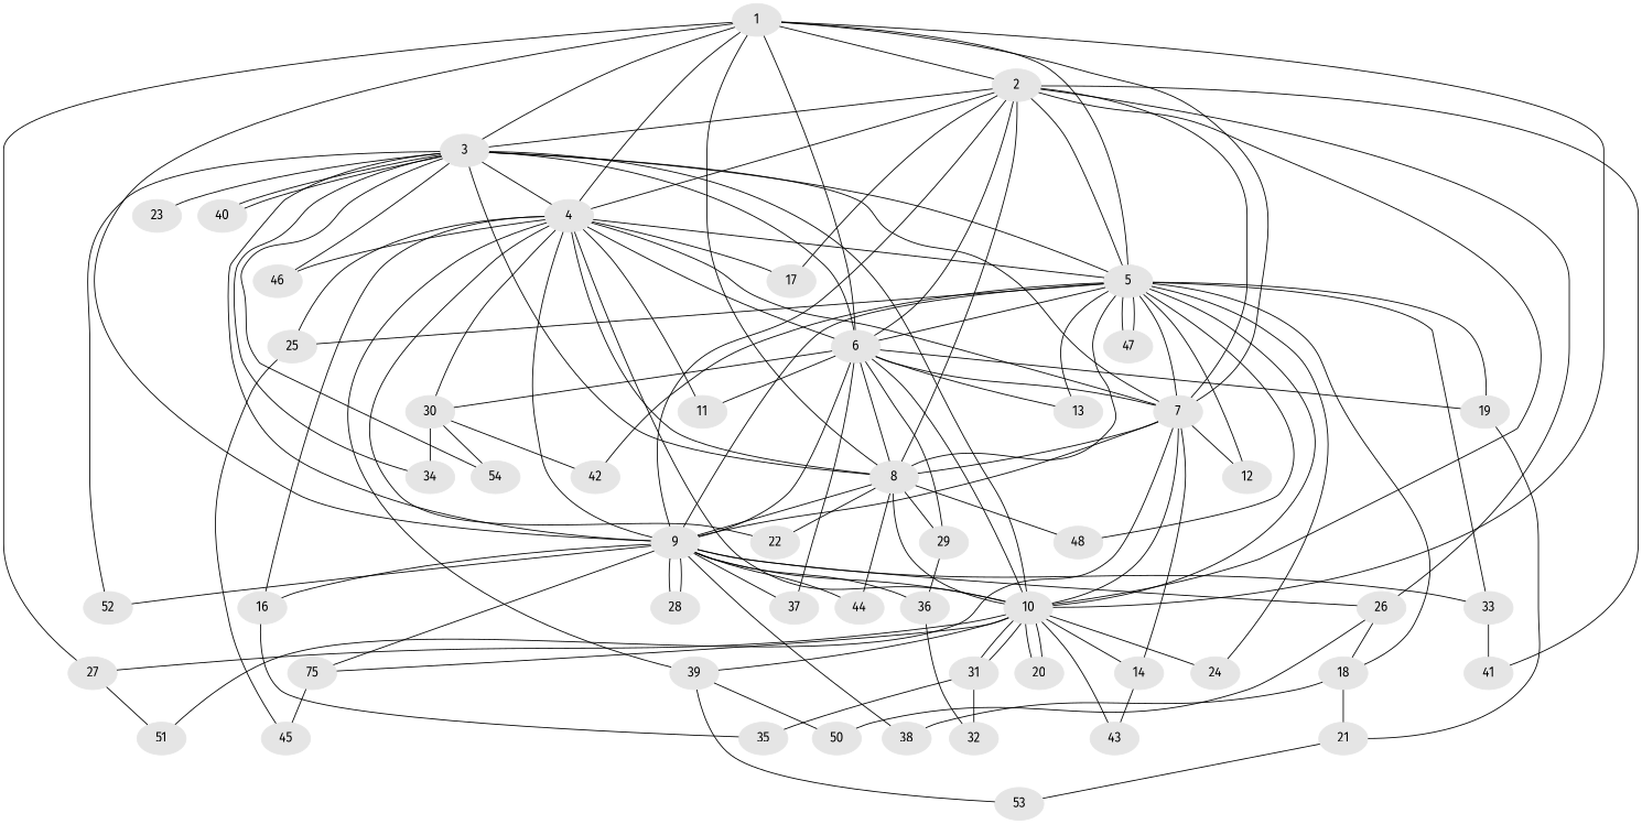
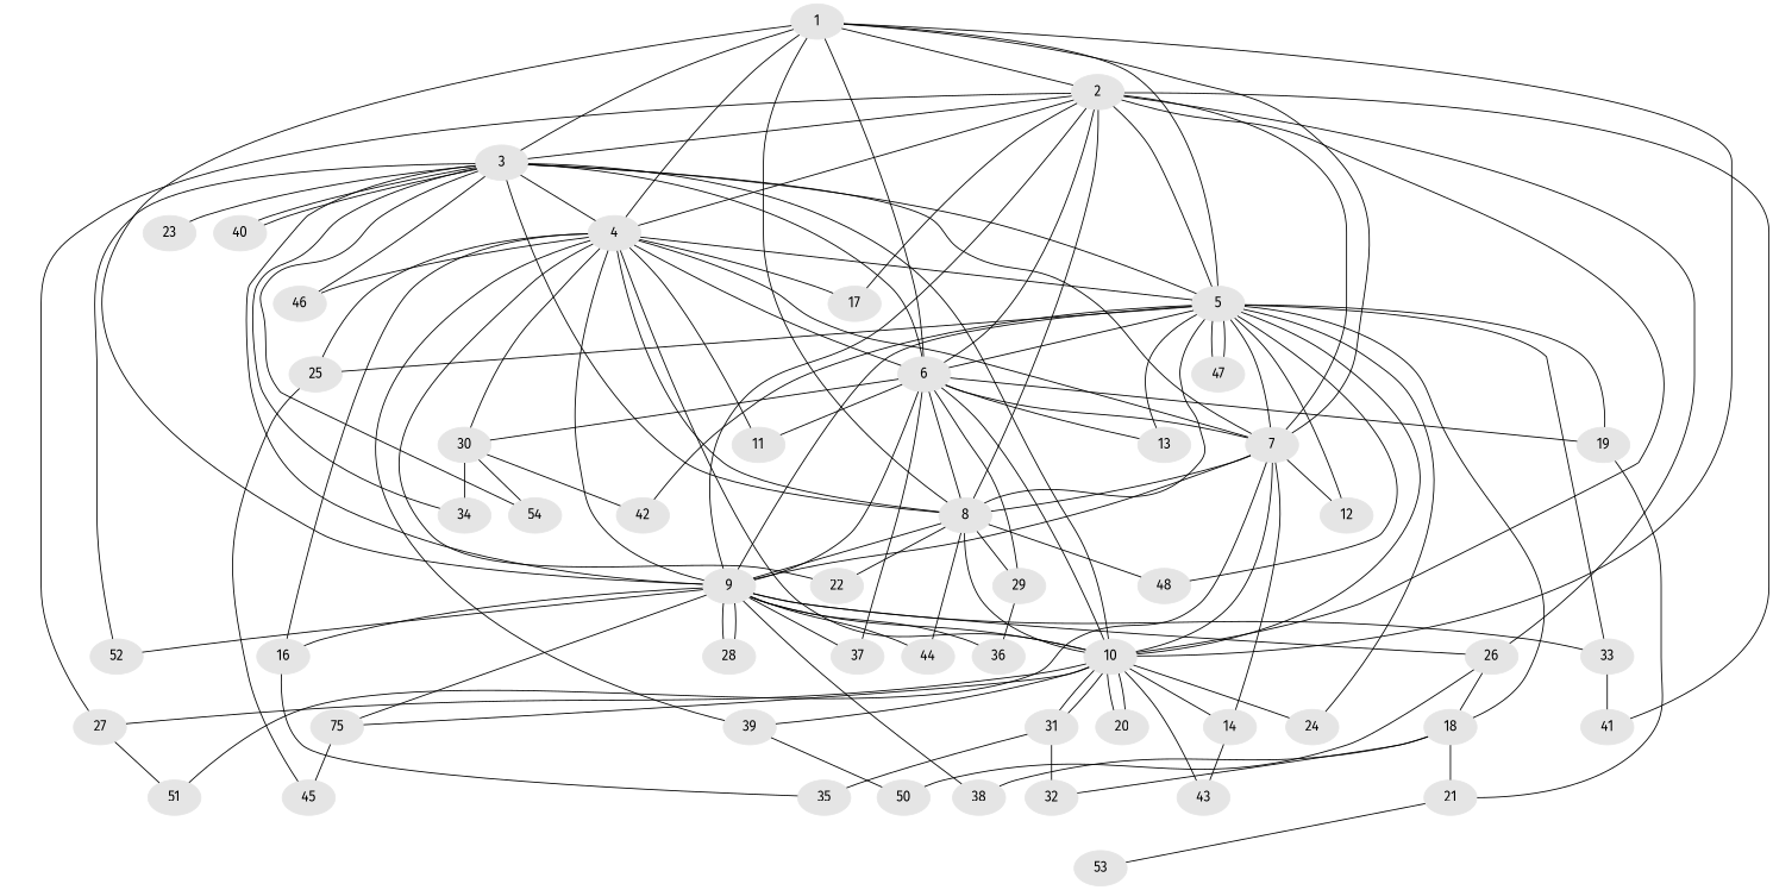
  graph {
    fontname="Fira Sans"
    node [color=gray90 fontname="Fira Sans" style=filled]
    edge [fontname="Fira Sans"]
    1
    2
    3
    4
    5
    6
    7
    8
    9
    10
    17
    26
    27
    41
    23
    34
    40
    46
    52
    54
    11
    16
    22
    25
    30
    39
    12
    13
    18
    19
    24
    33
    42
    47
    48
    29
    37
    14
    51
    44
    n41 [label=75]
    28
    36
    38
    20
    31
    43
    50
    35
    45
    53
    21
    32
    1 -- 2
    1 -- 3
    1 -- 4
    1 -- 5
    1 -- 6
    1 -- 7
    1 -- 8
    1 -- 9
    1 -- 10
    2 -- 3
    2 -- 4
    2 -- 5
    2 -- 6
    2 -- 7
    2 -- 8
    2 -- 9
    2 -- 10
    2 -- 17
    2 -- 26
-   1 -- 27
+   2 -- 27
    2 -- 41
    3 -- 4
    3 -- 5
    3 -- 6
    3 -- 7
    3 -- 8
    3 -- 9
    3 -- 10
    3 -- 23
    3 -- 34
    3 -- 40
    3 -- 40
    3 -- 46
    3 -- 52
    3 -- 54
    4 -- 5
    4 -- 6
    4 -- 7
    4 -- 8
    4 -- 9
    4 -- 10
    4 -- 17
    4 -- 46
    4 -- 11
    4 -- 16
    4 -- 22
    4 -- 25
    4 -- 30
    4 -- 39
    5 -- 6
    5 -- 7
    5 -- 8
    5 -- 9
    5 -- 10
    5 -- 25
    5 -- 12
    5 -- 13
    5 -- 18
    5 -- 19
    5 -- 24
    5 -- 33
    5 -- 42
    5 -- 47
    5 -- 47
    5 -- 48
    6 -- 7
    6 -- 8
    6 -- 9
    6 -- 10
    6 -- 11
    6 -- 30
    6 -- 13
    6 -- 19
    6 -- 29
    6 -- 37
    7 -- 8
    7 -- 9
    7 -- 10
    7 -- 12
    7 -- 14
    7 -- 51
    8 -- 9
    8 -- 10
    8 -- 22
    8 -- 48
    8 -- 29
    8 -- 44
    9 -- 10
    9 -- 26
    9 -- 52
    9 -- 16
    9 -- 33
    9 -- 37
    9 -- 44
    9 -- n41
    9 -- 28
    9 -- 28
    9 -- 36
    9 -- 38
    10 -- 27
    10 -- 39
    10 -- 24
    10 -- 14
    10 -- n41
    10 -- 20
    10 -- 20
    10 -- 31
    10 -- 31
    10 -- 43
    26 -- 18
    26 -- 50
    27 -- 51
    16 -- 35
    25 -- 45
    30 -- 34
    30 -- 54
    30 -- 42
    39 -- 50
-   39 -- 53
    18 -- 38
    18 -- 21
-   36 -- 32
+   18 -- 32
    19 -- 21
    33 -- 41
    29 -- 36
    14 -- 43
    n41 -- 45
    31 -- 35
    31 -- 32
    21 -- 53
  }
